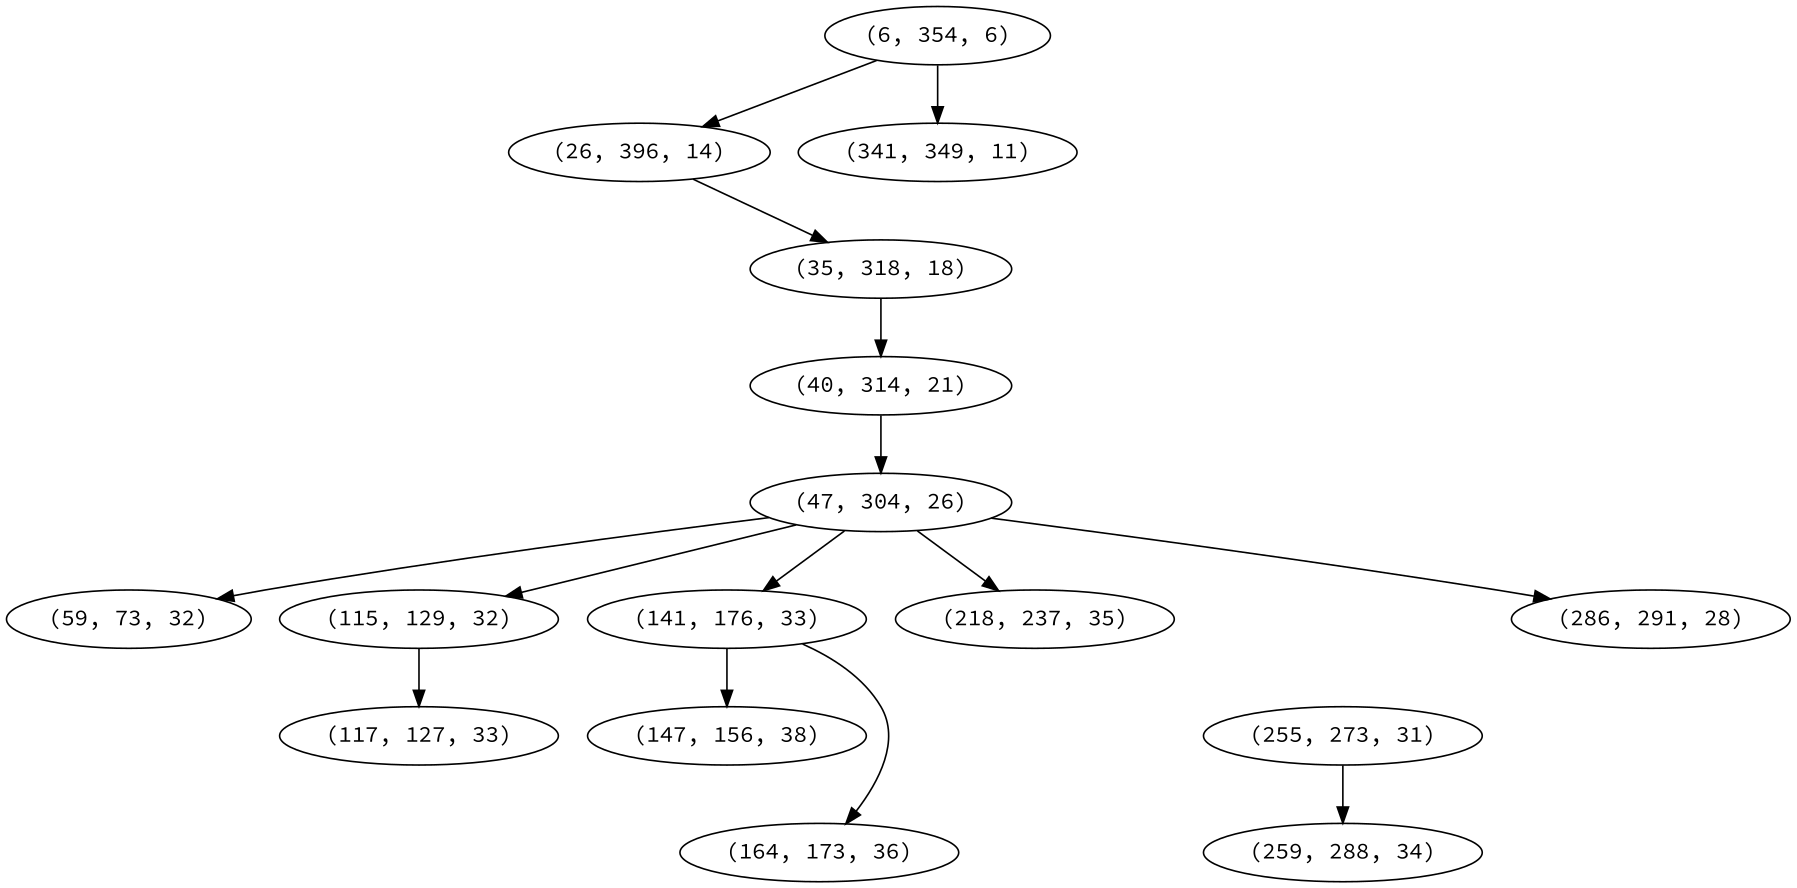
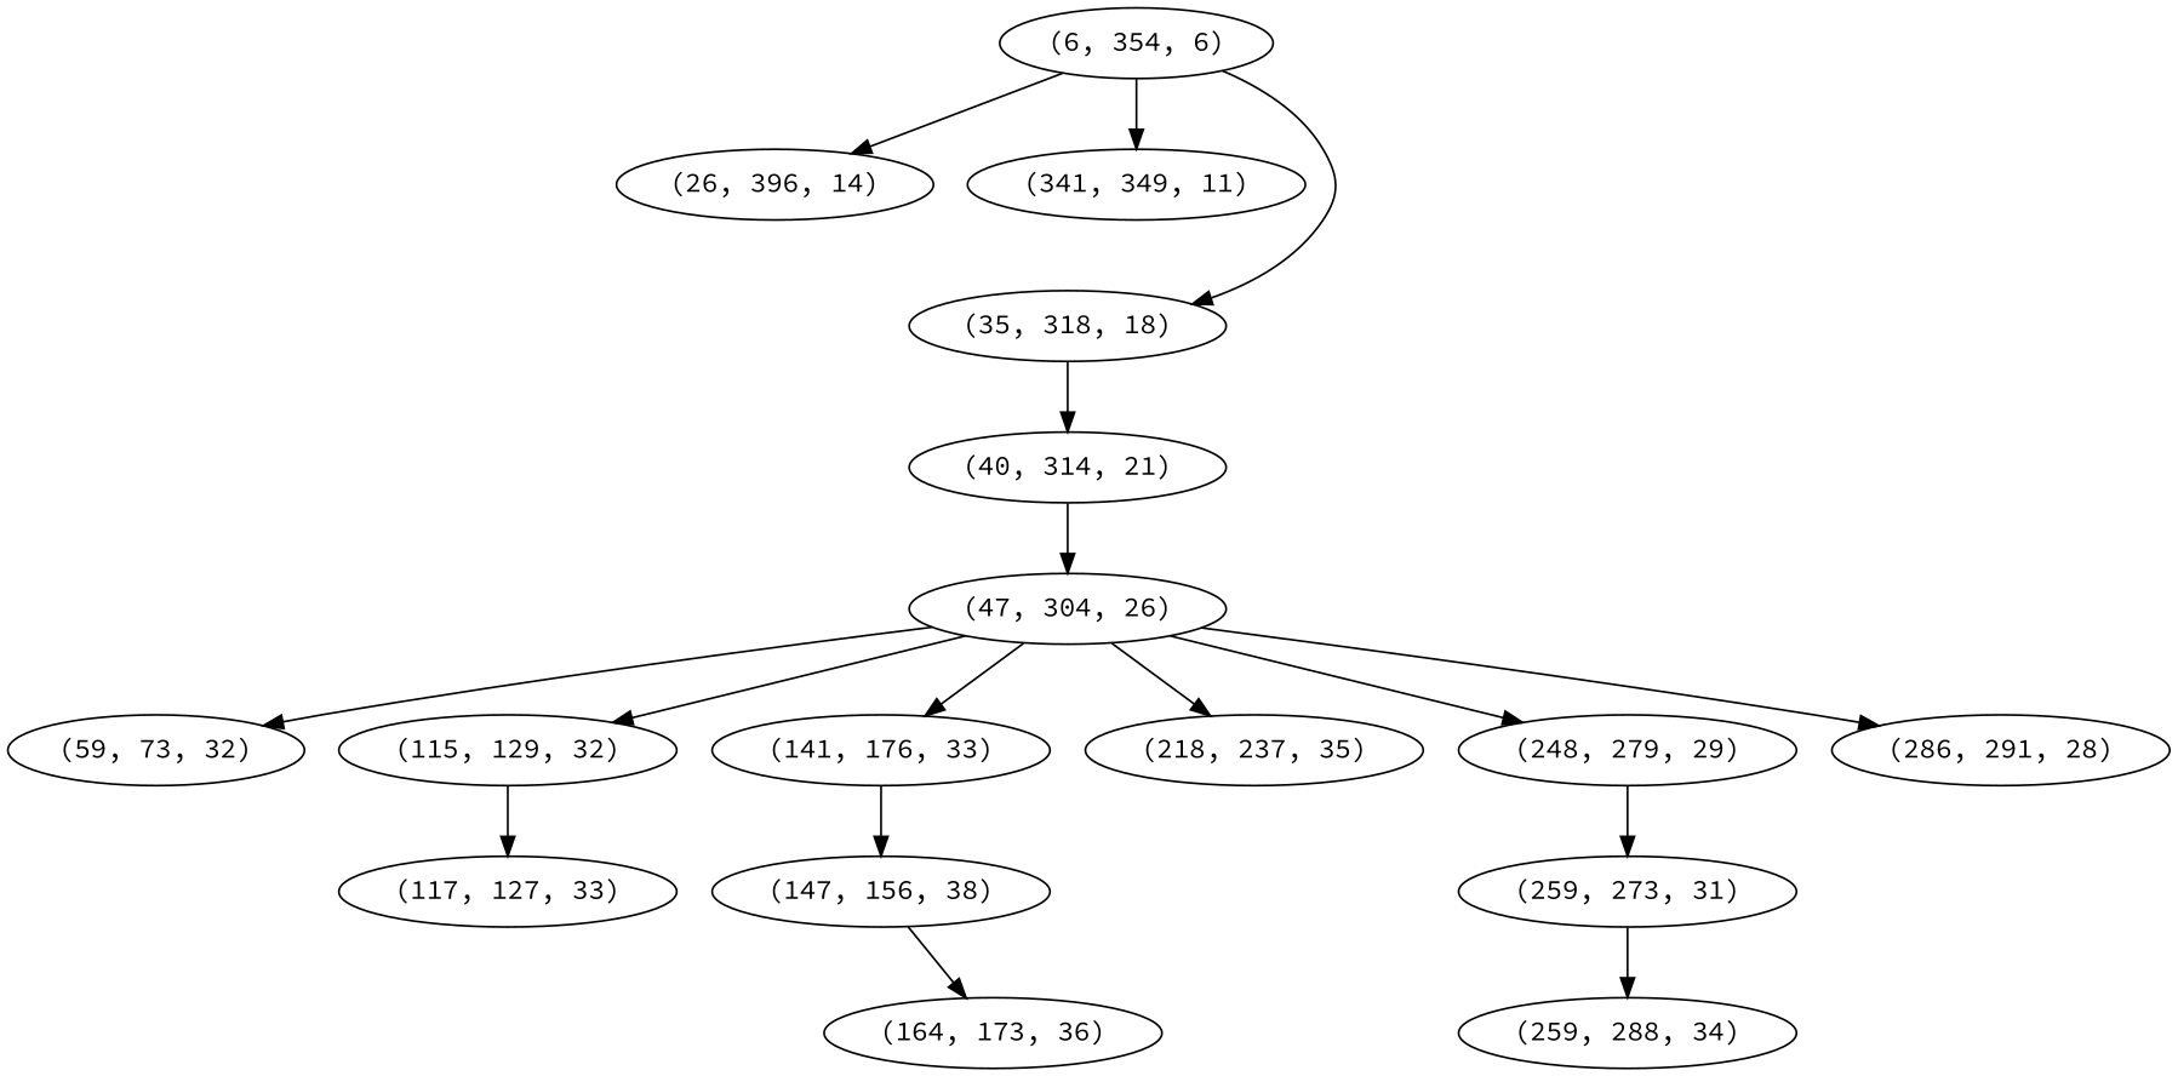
  digraph {
    fontname="Source Code Pro"
    node [fontname="Source Code Pro"]
    edge [fontname="Source Code Pro"]
    n1 [label="(26, 396, 14)"]
    "(6, 354, 6)"
    "(341, 349, 11)"
    "(35, 318, 18)"
    "(40, 314, 21)"
    "(47, 304, 26)"
    "(59, 73, 32)"
    "(115, 129, 32)"
    "(141, 176, 33)"
    "(218, 237, 35)"
+   "(248, 279, 29)"
    "(286, 291, 28)"
    "(117, 127, 33)"
    "(147, 156, 38)"
    "(164, 173, 36)"
-   "(255, 273, 31)"
+   "(255, 273, 31)" [label="(259, 273, 31)"]
    n17 [label="(259, 288, 34)"]
-   n1 -> "(35, 318, 18)"
+   "(6, 354, 6)" -> "(35, 318, 18)"
    "(6, 354, 6)" -> n1
    "(6, 354, 6)" -> "(341, 349, 11)"
    "(35, 318, 18)" -> "(40, 314, 21)"
    "(40, 314, 21)" -> "(47, 304, 26)"
    "(47, 304, 26)" -> "(59, 73, 32)"
    "(47, 304, 26)" -> "(115, 129, 32)"
    "(47, 304, 26)" -> "(141, 176, 33)"
    "(47, 304, 26)" -> "(218, 237, 35)"
+   "(47, 304, 26)" -> "(248, 279, 29)"
    "(47, 304, 26)" -> "(286, 291, 28)"
    "(115, 129, 32)" -> "(117, 127, 33)"
    "(141, 176, 33)" -> "(147, 156, 38)"
-   "(141, 176, 33)" -> "(164, 173, 36)"
+   "(147, 156, 38)" -> "(164, 173, 36)"
+   "(248, 279, 29)" -> "(255, 273, 31)"
    "(255, 273, 31)" -> n17
  }
